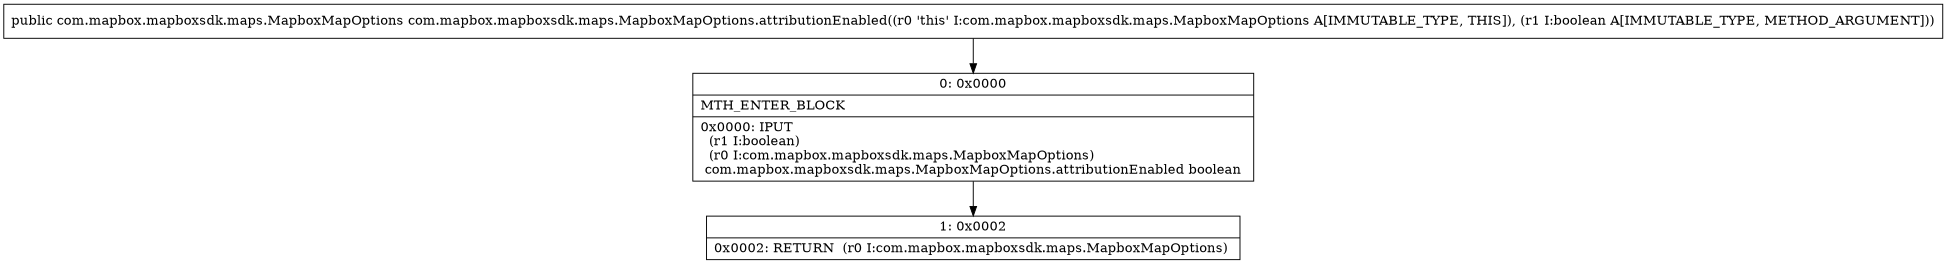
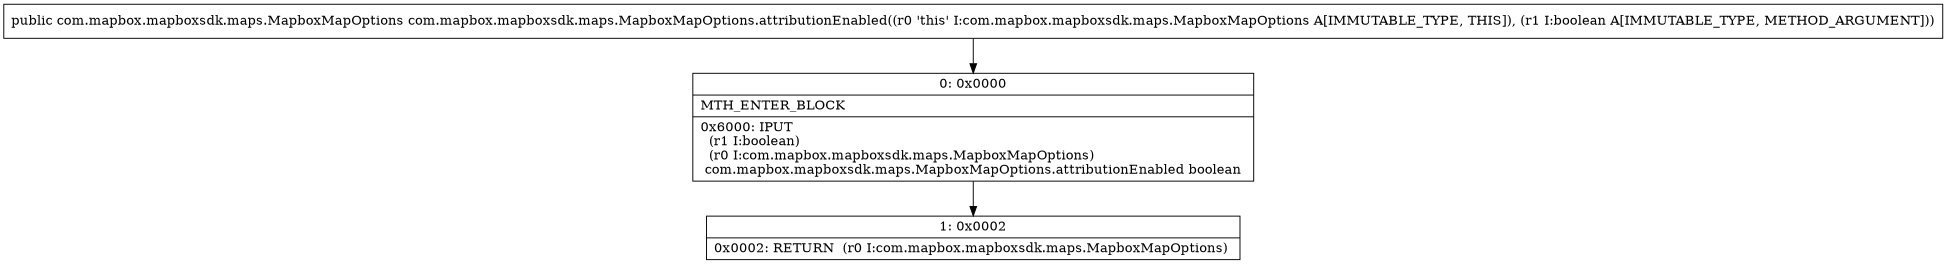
  digraph {
    node [shape=record]
-   n1 [label="{0\:\ 0x0000|MTH_ENTER_BLOCK\l|0x0000: IPUT  \l  (r1 I:boolean)\l  (r0 I:com.mapbox.mapboxsdk.maps.MapboxMapOptions)\l com.mapbox.mapboxsdk.maps.MapboxMapOptions.attributionEnabled boolean \l}"]
+   n1 [label="{0\:\ 0x0000|MTH_ENTER_BLOCK\l|0x6000: IPUT  \l  (r1 I:boolean)\l  (r0 I:com.mapbox.mapboxsdk.maps.MapboxMapOptions)\l com.mapbox.mapboxsdk.maps.MapboxMapOptions.attributionEnabled boolean \l}"]
    n2 [label="{1\:\ 0x0002|0x0002: RETURN  (r0 I:com.mapbox.mapboxsdk.maps.MapboxMapOptions) \l}"]
    n3 [label="{public com.mapbox.mapboxsdk.maps.MapboxMapOptions com.mapbox.mapboxsdk.maps.MapboxMapOptions.attributionEnabled((r0 'this' I:com.mapbox.mapboxsdk.maps.MapboxMapOptions A[IMMUTABLE_TYPE, THIS]), (r1 I:boolean A[IMMUTABLE_TYPE, METHOD_ARGUMENT])) }"]
    n1 -> n2
    n3 -> n1
  }
